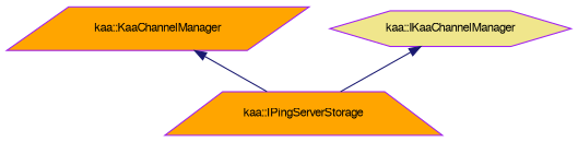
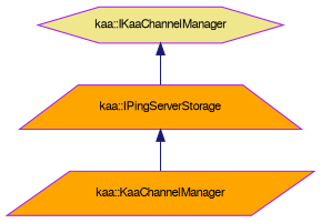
  digraph {
    node [color=purple fillcolor=orange fontname=FreeSans fontsize=10 style=filled]
    edge [color=midnightblue dir=back fontname=FreeSans fontsize=10 labelfontname=FreeSans labelfontsize=10 style=solid]
    n1 [fontcolor=black height=0.2 label="kaa::KaaChannelManager" shape=parallelogram width=0.4]
    n2 [fillcolor=khaki height=0.2 label="kaa::IKaaChannelManager" shape=hexagon width=0.4]
    n3 [height=0.2 label="kaa::IPingServerStorage" shape=trapezium width=0.4]
    n2 -> n3
-   n1 -> n3
+   n3 -> n1
  }
